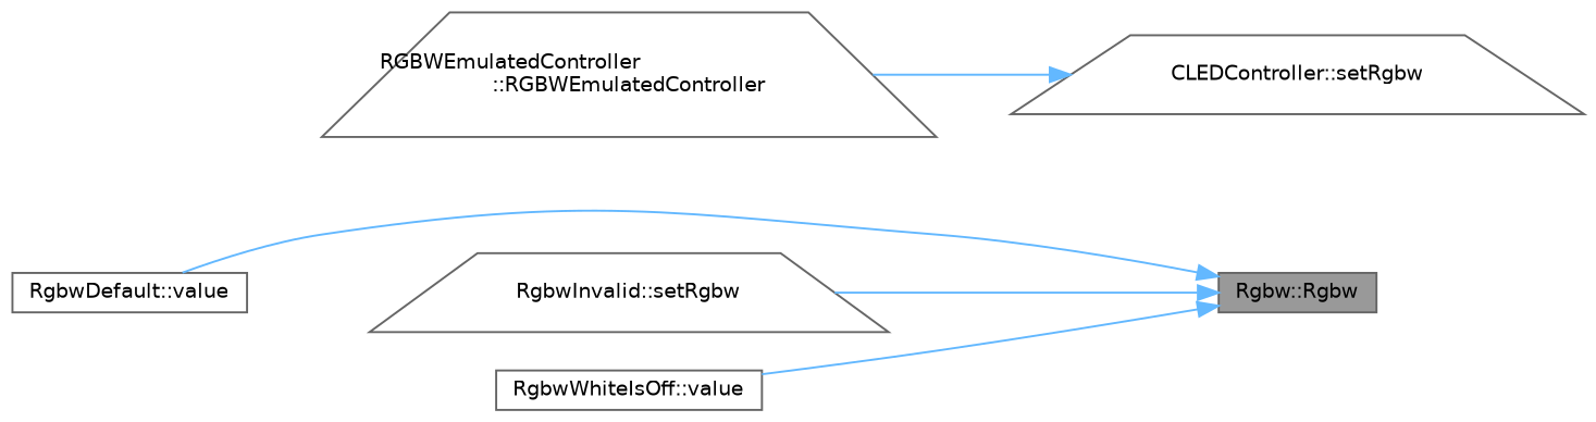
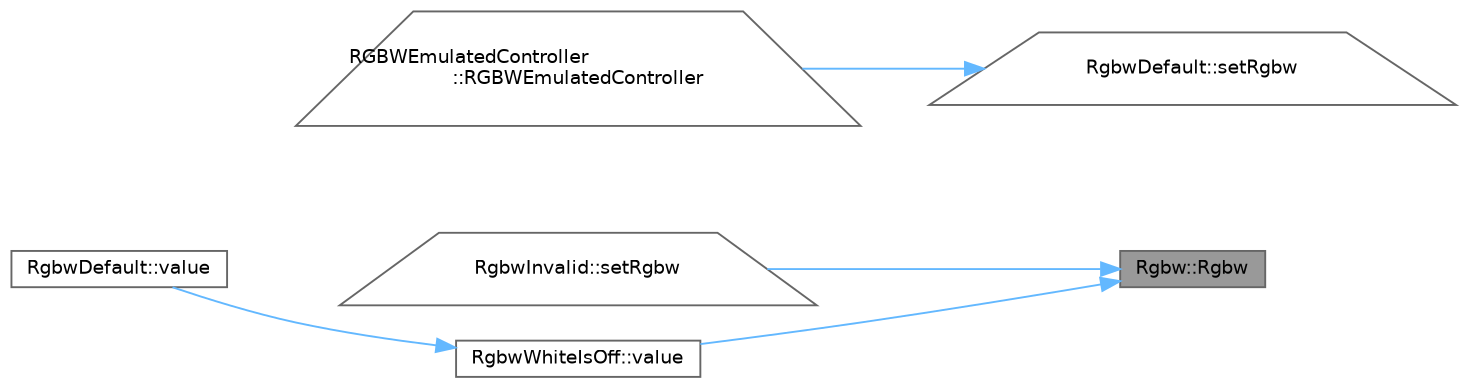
  digraph {
    rankdir=RL
    node [color=grey40 fillcolor=white fontname=Helvetica fontsize=10 shape=box style=filled]
    edge [color=steelblue1 dir=back fontname=Helvetica fontsize=10 labelfontname=Helvetica labelfontsize=10 style=solid]
    n1 [color=gray40 fillcolor=grey60 fontcolor=black height=0.2 label="Rgbw::Rgbw" width=0.4]
    n2 [height=0.2 label="RgbwDefault::value" width=0.4]
    n3 [height=0.2 label="RgbwInvalid::setRgbw" shape=trapezium width=0.4]
    n4 [height=0.2 label="RgbwWhiteIsOff::value" width=0.4]
-   n5 [height=0.2 label="CLEDController::setRgbw" shape=trapezium width=0.4]
+   n5 [height=0.2 label="RgbwDefault::setRgbw" shape=trapezium width=0.4]
    n6 [height=0.2 label="RGBWEmulatedController\l::RGBWEmulatedController" shape=trapezium width=0.4]
-   n1 -> n2
+   n4 -> n2
    n1 -> n3
    n1 -> n4
    n5 -> n6
  }
